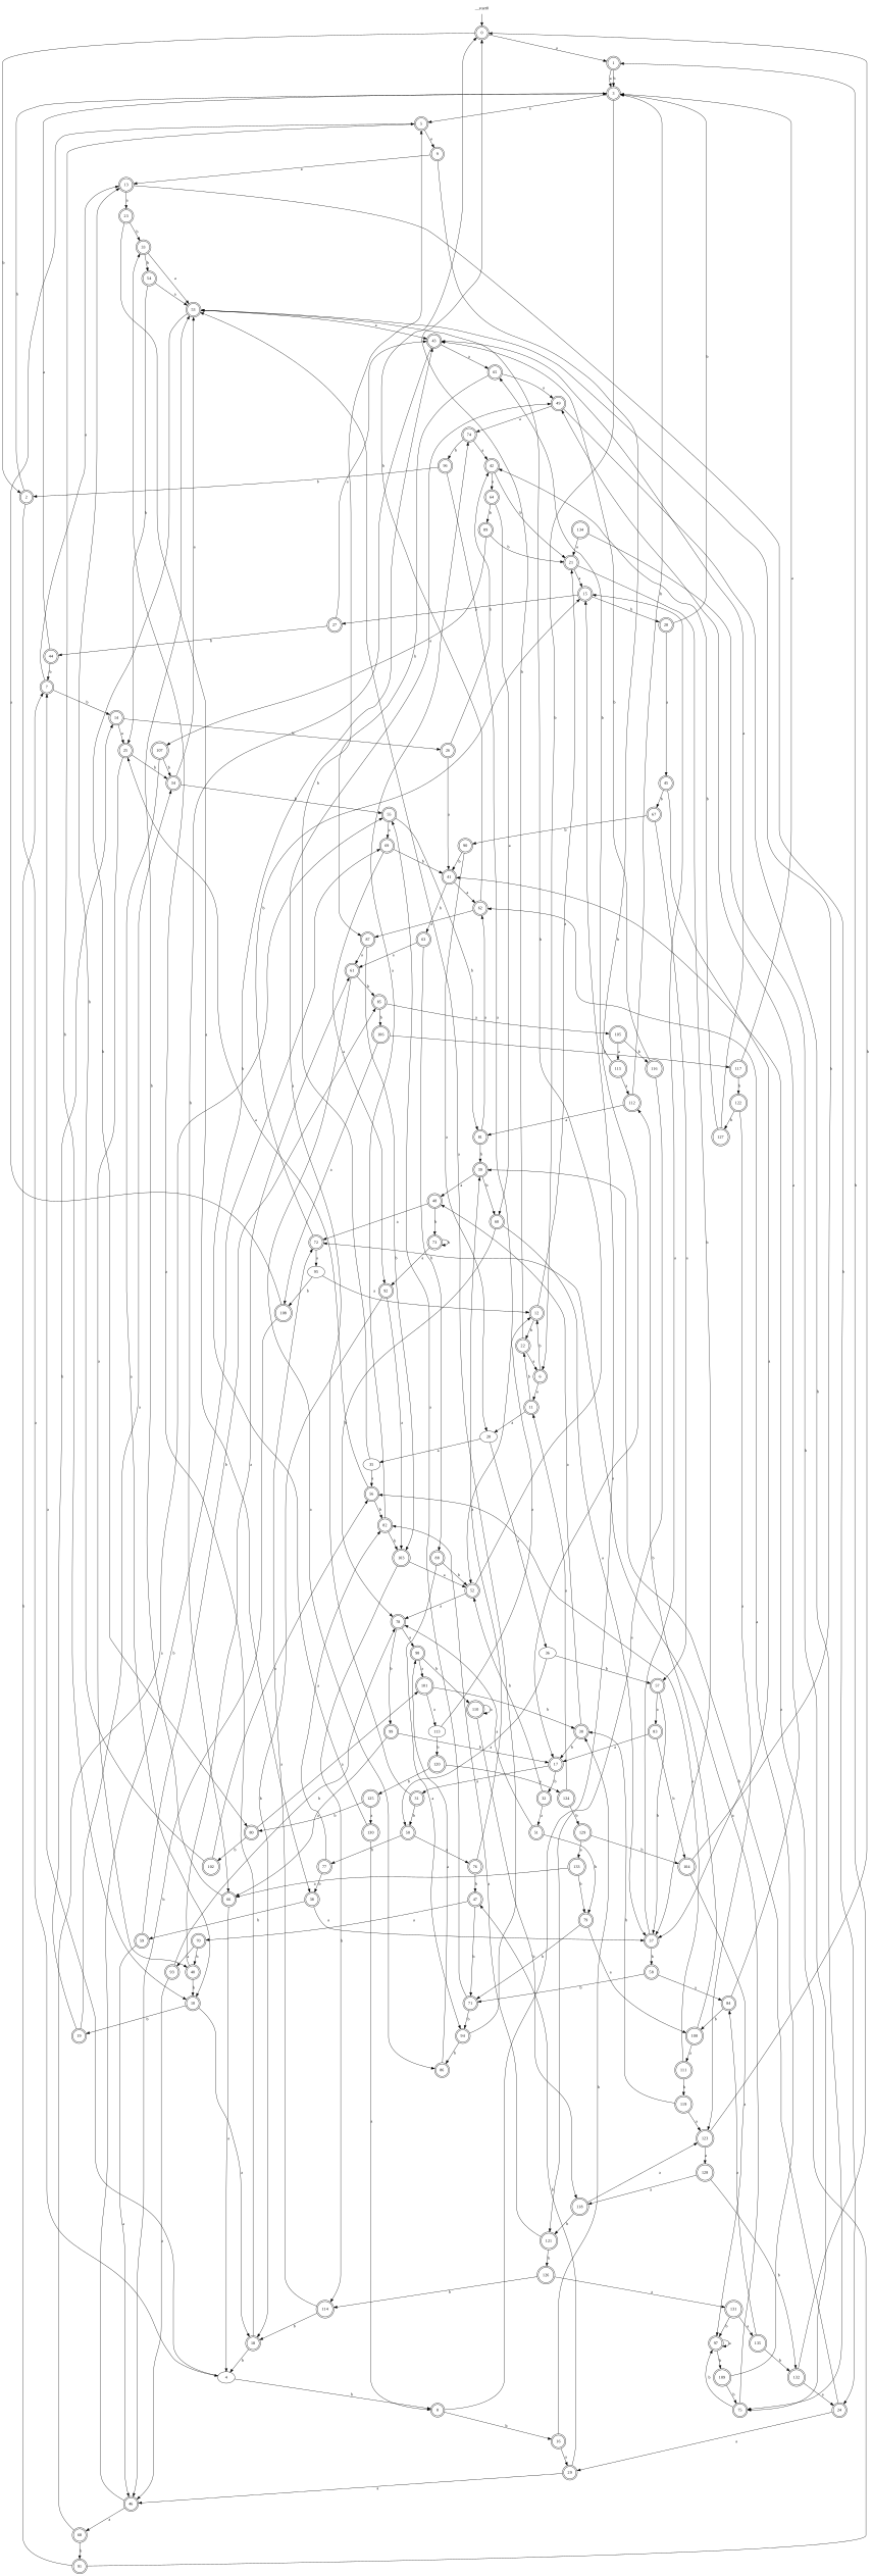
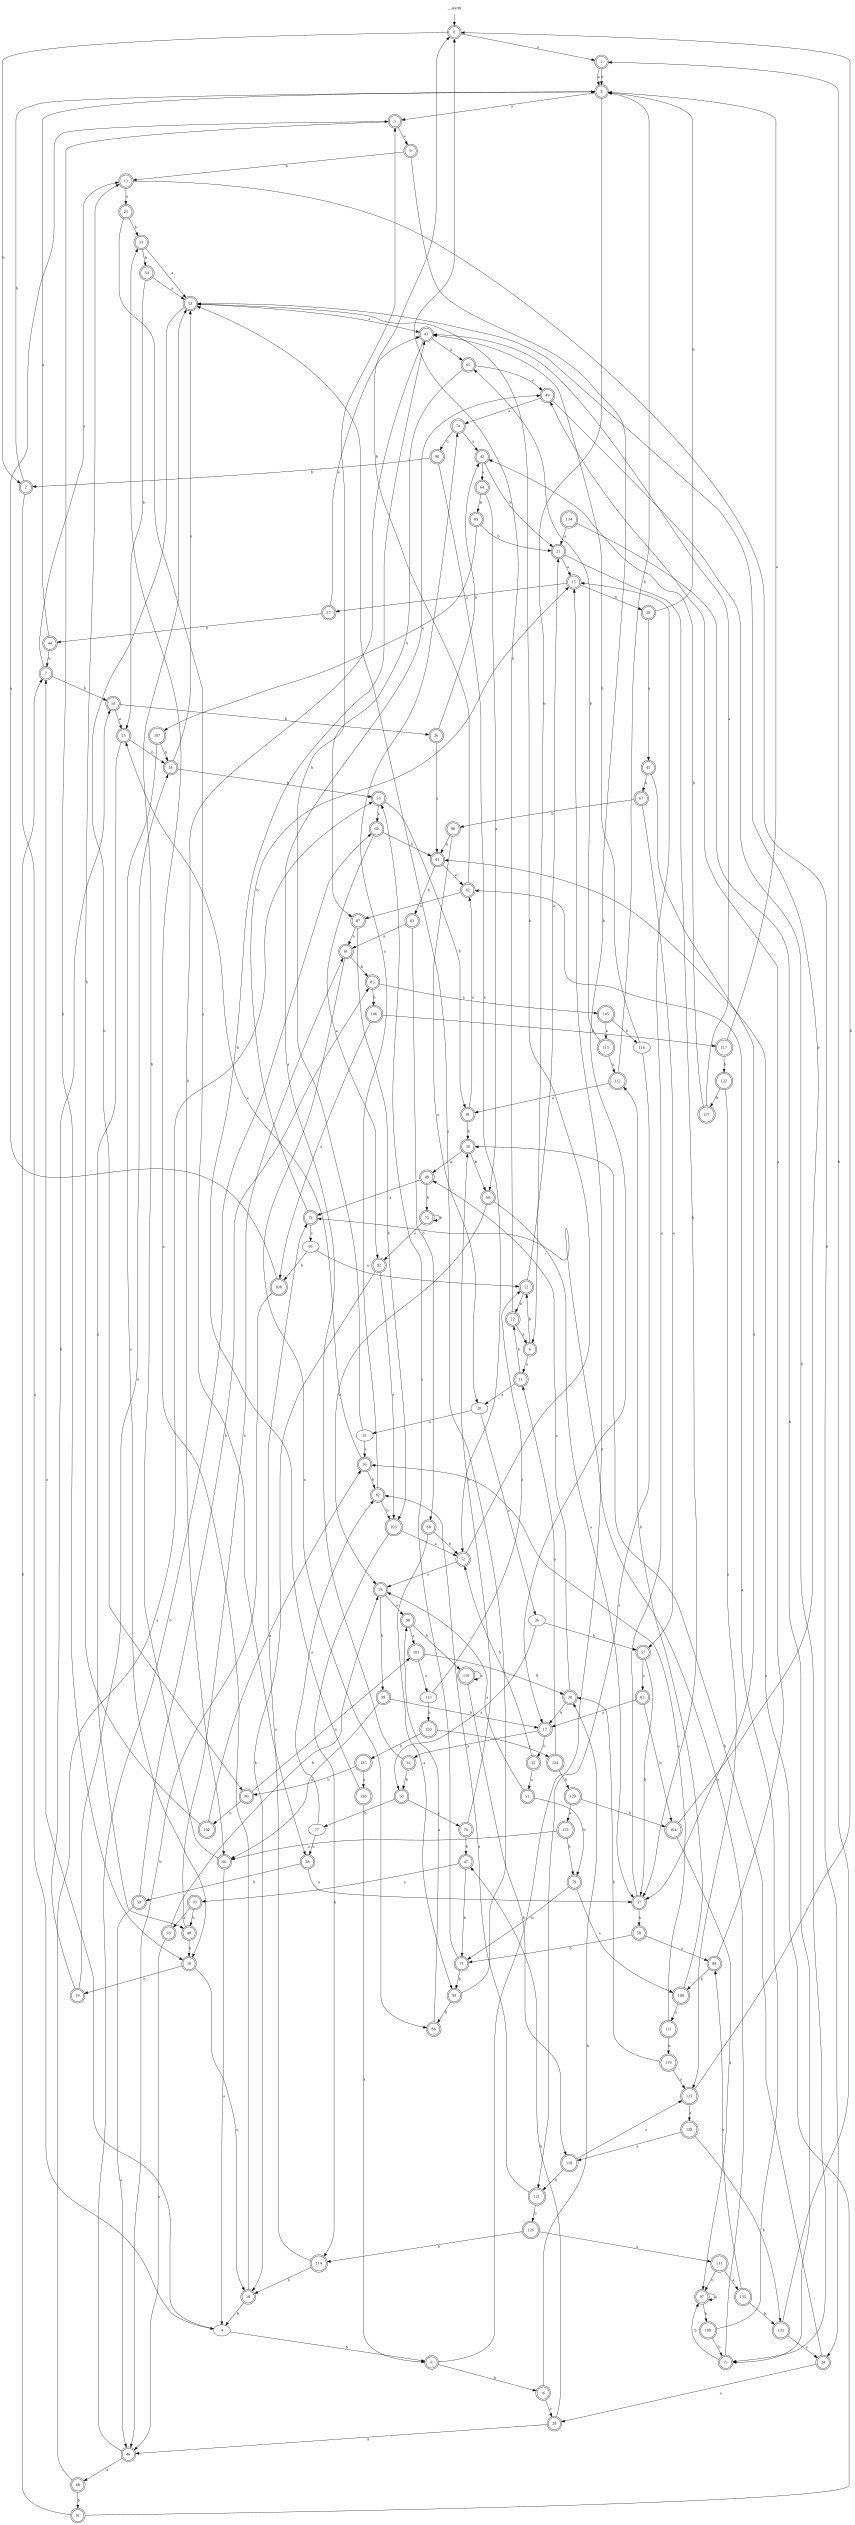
  digraph {
    fontname="Liberation Serif"
    node [fontname="Liberation Serif" shape=doublecircle]
    edge [fontname="Liberation Serif"]
    __start0 [shape=none]
    0
    1
    2
    3
    4 [shape=""]
    5
    6
    7
    8
    9
    10
    11
    12
    13
    14
    15
    16
    17
    18
    19
    20 [shape=""]
    22
    21
    23
    24
    25
    26
    27
    28
    29
    30
    31
    32
    33
    34
    35 [shape=""]
    36 [shape=""]
    37
    38
    39
    40
    41
    42
    43
    44
    45
    46
    47
    48
    49
    50
    51
    52
    53
    54
    55
    56
    57
    58
    59
    60
    61
    62
    63
    64
    65
    66
    67
    68
    69
    70
    71
    72
    73
    74
    75
    76
-   77
+   77 [shape=ellipse]
    78
    79
    80
    81
    82
    83
    84
    85
    86
    87
    88
    89
    90
    91
    92
    93
    94
    95 [shape=""]
    96
    97
    98
    99
    100
    101
    102
    103
    104
    105
    106
    107
    108
    109
    110
    111
    112
    113 [shape=""]
    114
    115
-   116
+   116 [shape=ellipse]
    117
    118
    119
    120
    121
    122
    123
    124
    125
    126
    127
    128
    129
    130
    131
    132
    133
    135
    134
    __start0 -> 0
    0 -> 1 [label=a]
    0 -> 2 [label=b]
    1 -> 3 [label=a]
    1 -> 3 [label=b]
    2 -> 3 [label=b]
    2 -> 4 [label=a]
    3 -> 5 [label=a]
    3 -> 6 [label=b]
    4 -> 7 [label=a]
    4 -> 8 [label=b]
    5 -> 9 [label=a]
    5 -> 10 [label=b]
    6 -> 11 [label=a]
    6 -> 12 [label=b]
    7 -> 13 [label=a]
    7 -> 14 [label=b]
    8 -> 15 [label=a]
    8 -> 16 [label=b]
    9 -> 13 [label=a]
    9 -> 17 [label=b]
    10 -> 18 [label=a]
    10 -> 19 [label=b]
    11 -> 20 [label=a]
    11 -> 22 [label=b]
    12 -> 22 [label=b]
    12 -> 21 [label=a]
    13 -> 23 [label=a]
    13 -> 24 [label=b]
    14 -> 25 [label=a]
    14 -> 26 [label=b]
    15 -> 27 [label=a]
    15 -> 28 [label=b]
    16 -> 29 [label=a]
    16 -> 30 [label=b]
    17 -> 31 [label=a]
    17 -> 32 [label=b]
    18 -> 4 [label=b]
    18 -> 33 [label=a]
    19 -> 14 [label=b]
    19 -> 34 [label=a]
    20 -> 35 [label=a]
    20 -> 36 [label=a]
    22 -> 0 [label=b]
    22 -> 6 [label=a]
    21 -> 15 [label=a]
    21 -> 37 [label=b]
    23 -> 33 [label=b]
    23 -> 38 [label=a]
    24 -> 29 [label=a]
    24 -> 39 [label=b]
    25 -> 34 [label=b]
    25 -> 40 [label=a]
    26 -> 41 [label=a]
    26 -> 42 [label=b]
    27 -> 43 [label=a]
    27 -> 44 [label=b]
    28 -> 3 [label=b]
    28 -> 45 [label=a]
    29 -> 46 [label=a]
    29 -> 47 [label=b]
    30 -> 17 [label=b]
    30 -> 48 [label=a]
    31 -> 49 [label=a]
    31 -> 50 [label=b]
    32 -> 51 [label=a]
    32 -> 52 [label=b]
    33 -> 53 [label=a]
    33 -> 54 [label=b]
    34 -> 53 [label=a]
    34 -> 55 [label=b]
    35 -> 5 [label=b]
    35 -> 56 [label=a]
    36 -> 50 [label=a]
    36 -> 57 [label=b]
    37 -> 15 [label=a]
    37 -> 58 [label=b]
    38 -> 37 [label=a]
    38 -> 59 [label=b]
    39 -> 48 [label=a]
    39 -> 60 [label=b]
    40 -> 10 [label=b]
    40 -> 61 [label=a]
    41 -> 62 [label=a]
    41 -> 63 [label=b]
    42 -> 21 [label=b]
    42 -> 64 [label=a]
    43 -> 65 [label=a]
    43 -> 66 [label=b]
    44 -> 3 [label=a]
    44 -> 7 [label=b]
    45 -> 37 [label=a]
    45 -> 67 [label=b]
    46 -> 68 [label=a]
    46 -> 69 [label=b]
    47 -> 70 [label=a]
    47 -> 71 [label=b]
    48 -> 72 [label=a]
    48 -> 73 [label=b]
    49 -> 74 [label=a]
    49 -> 75 [label=b]
    50 -> 76 [label=a]
    50 -> 77 [label=b]
    51 -> 78 [label=a]
    51 -> 79 [label=b]
    52 -> 53 [label=b]
    52 -> 78 [label=a]
    53 -> 43 [label=a]
    53 -> 80 [label=b]
    54 -> 25 [label=b]
    54 -> 53 [label=a]
    55 -> 69 [label=a]
    55 -> 81 [label=b]
    56 -> 25 [label=a]
    56 -> 82 [label=b]
    57 -> 37 [label=b]
    57 -> 83 [label=a]
    58 -> 71 [label=b]
    58 -> 84 [label=a]
    59 -> 46 [label=a]
    59 -> 85 [label=b]
    60 -> 37 [label=a]
    60 -> 78 [label=b]
    61 -> 85 [label=b]
    61 -> 86 [label=a]
    62 -> 0 [label=b]
    62 -> 87 [label=a]
    63 -> 61 [label=a]
    63 -> 88 [label=b]
    64 -> 60 [label=a]
    64 -> 89 [label=b]
    65 -> 49 [label=a]
    65 -> 87 [label=b]
    66 -> 4 [label=a]
    66 -> 53 [label=b]
    67 -> 57 [label=a]
    67 -> 90 [label=b]
    68 -> 55 [label=a]
    68 -> 91 [label=b]
    69 -> 41 [label=b]
    69 -> 92 [label=a]
    70 -> 40 [label=b]
    70 -> 93 [label=a]
    71 -> 55 [label=a]
    71 -> 94 [label=b]
    72 -> 15 [label=b]
    72 -> 95 [label=a]
    73 -> 73 [label=b]
    73 -> 92 [label=a]
    74 -> 42 [label=a]
    74 -> 96 [label=b]
    75 -> 72 [label=a]
    75 -> 97 [label=b]
    76 -> 39 [label=a]
    76 -> 47 [label=b]
    77 -> 38 [label=b]
    77 -> 82 [label=a]
    78 -> 98 [label=a]
    78 -> 99 [label=b]
    79 -> 71 [label=b]
    79 -> 100 [label=a]
    80 -> 101 [label=a]
    80 -> 102 [label=b]
    81 -> 39 [label=b]
    81 -> 62 [label=a]
    82 -> 74 [label=a]
    82 -> 103 [label=b]
    83 -> 17 [label=a]
    83 -> 104 [label=b]
    84 -> 49 [label=a]
    84 -> 100 [label=b]
    85 -> 105 [label=a]
    85 -> 106 [label=b]
    86 -> 98 [label=a]
    87 -> 61 [label=a]
    87 -> 103 [label=b]
    88 -> 52 [label=b]
    88 -> 94 [label=a]
    89 -> 21 [label=b]
    89 -> 107 [label=a]
    90 -> 20 [label=a]
    90 -> 41 [label=b]
    91 -> 7 [label=b]
    91 -> 41 [label=a]
    92 -> 18 [label=b]
    92 -> 103 [label=a]
    93 -> 46 [label=a]
    93 -> 78 [label=b]
    94 -> 53 [label=a]
    94 -> 86 [label=b]
    95 -> 12 [label=a]
    95 -> 108 [label=b]
    96 -> 2 [label=b]
    96 -> 52 [label=a]
    97 -> 97 [label=a]
    97 -> 109 [label=b]
    98 -> 101 [label=a]
    98 -> 110 [label=b]
    99 -> 17 [label=b]
    99 -> 66 [label=a]
    100 -> 111 [label=a]
    100 -> 112 [label=b]
    101 -> 30 [label=b]
    101 -> 113 [label=a]
    102 -> 13 [label=b]
    102 -> 56 [label=a]
    103 -> 52 [label=a]
    103 -> 114 [label=b]
    104 -> 53 [label=b]
    104 -> 97 [label=a]
    105 -> 115 [label=a]
    105 -> 116 [label=b]
    106 -> 108 [label=a]
    106 -> 117 [label=b]
    107 -> 10 [label=a]
    107 -> 34 [label=b]
    108 -> 5 [label=a]
    108 -> 46 [label=b]
    109 -> 62 [label=a]
    109 -> 75 [label=b]
    110 -> 110 [label=a]
    110 -> 118 [label=b]
    111 -> 56 [label=a]
    111 -> 119 [label=b]
    112 -> 3 [label=b]
    112 -> 81 [label=a]
    113 -> 12 [label=a]
    113 -> 120 [label=b]
    114 -> 18 [label=b]
    114 -> 72 [label=a]
    115 -> 65 [label=b]
    115 -> 112 [label=a]
    116 -> 43 [label=b]
    116 -> 121 [label=a]
    117 -> 3 [label=a]
    117 -> 122 [label=b]
    118 -> 121 [label=b]
    118 -> 123 [label=a]
    119 -> 30 [label=b]
    119 -> 123 [label=a]
    120 -> 124 [label=a]
    120 -> 125 [label=b]
    121 -> 82 [label=a]
    121 -> 126 [label=b]
    122 -> 123 [label=a]
    122 -> 127 [label=b]
    123 -> 0 [label=b]
    123 -> 128 [label=a]
    124 -> 11 [label=a]
    124 -> 129 [label=b]
    125 -> 80 [label=b]
    125 -> 130 [label=a]
    126 -> 114 [label=b]
    126 -> 131 [label=a]
    127 -> 42 [label=b]
    127 -> 43 [label=a]
    128 -> 118 [label=a]
    128 -> 132 [label=b]
    129 -> 104 [label=b]
    129 -> 133 [label=a]
    130 -> 8 [label=a]
    130 -> 43 [label=b]
    131 -> 97 [label=b]
    131 -> 135 [label=a]
    132 -> 1 [label=b]
    132 -> 24 [label=a]
    133 -> 66 [label=a]
    133 -> 79 [label=b]
    135 -> 84 [label=a]
    135 -> 132 [label=b]
    134 -> 21 [label=a]
    134 -> 75 [label=b]
  }
